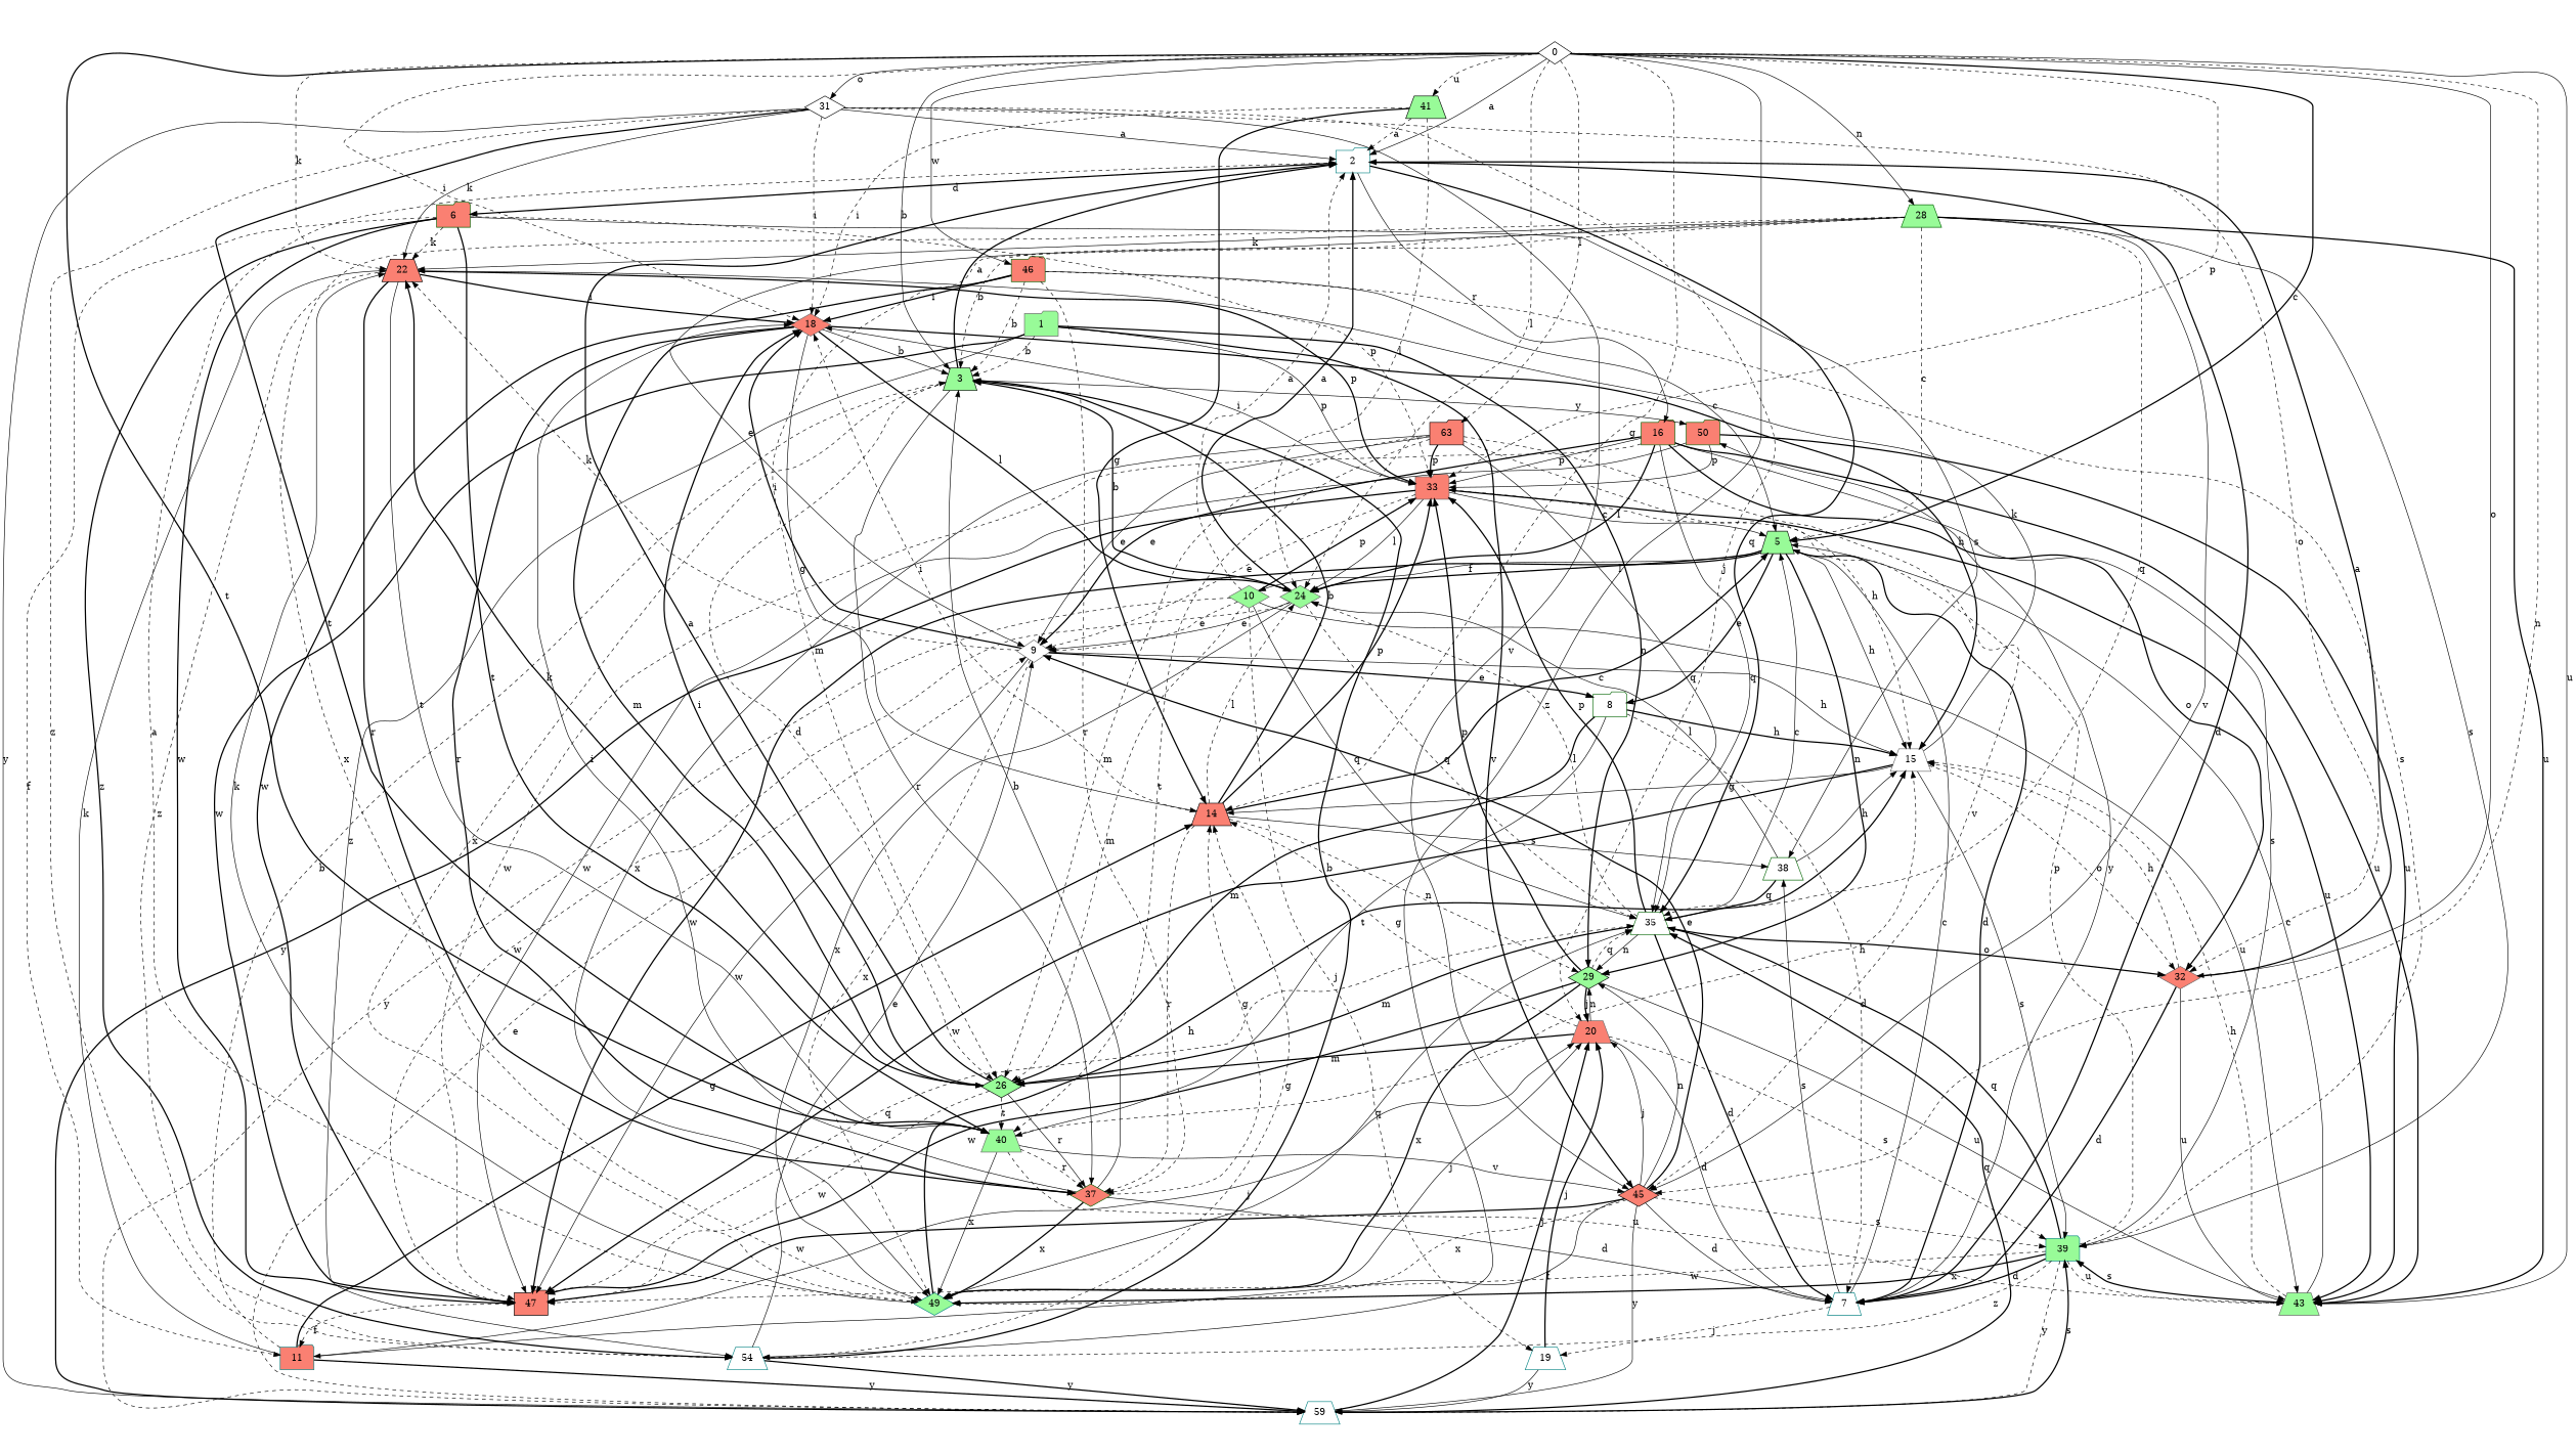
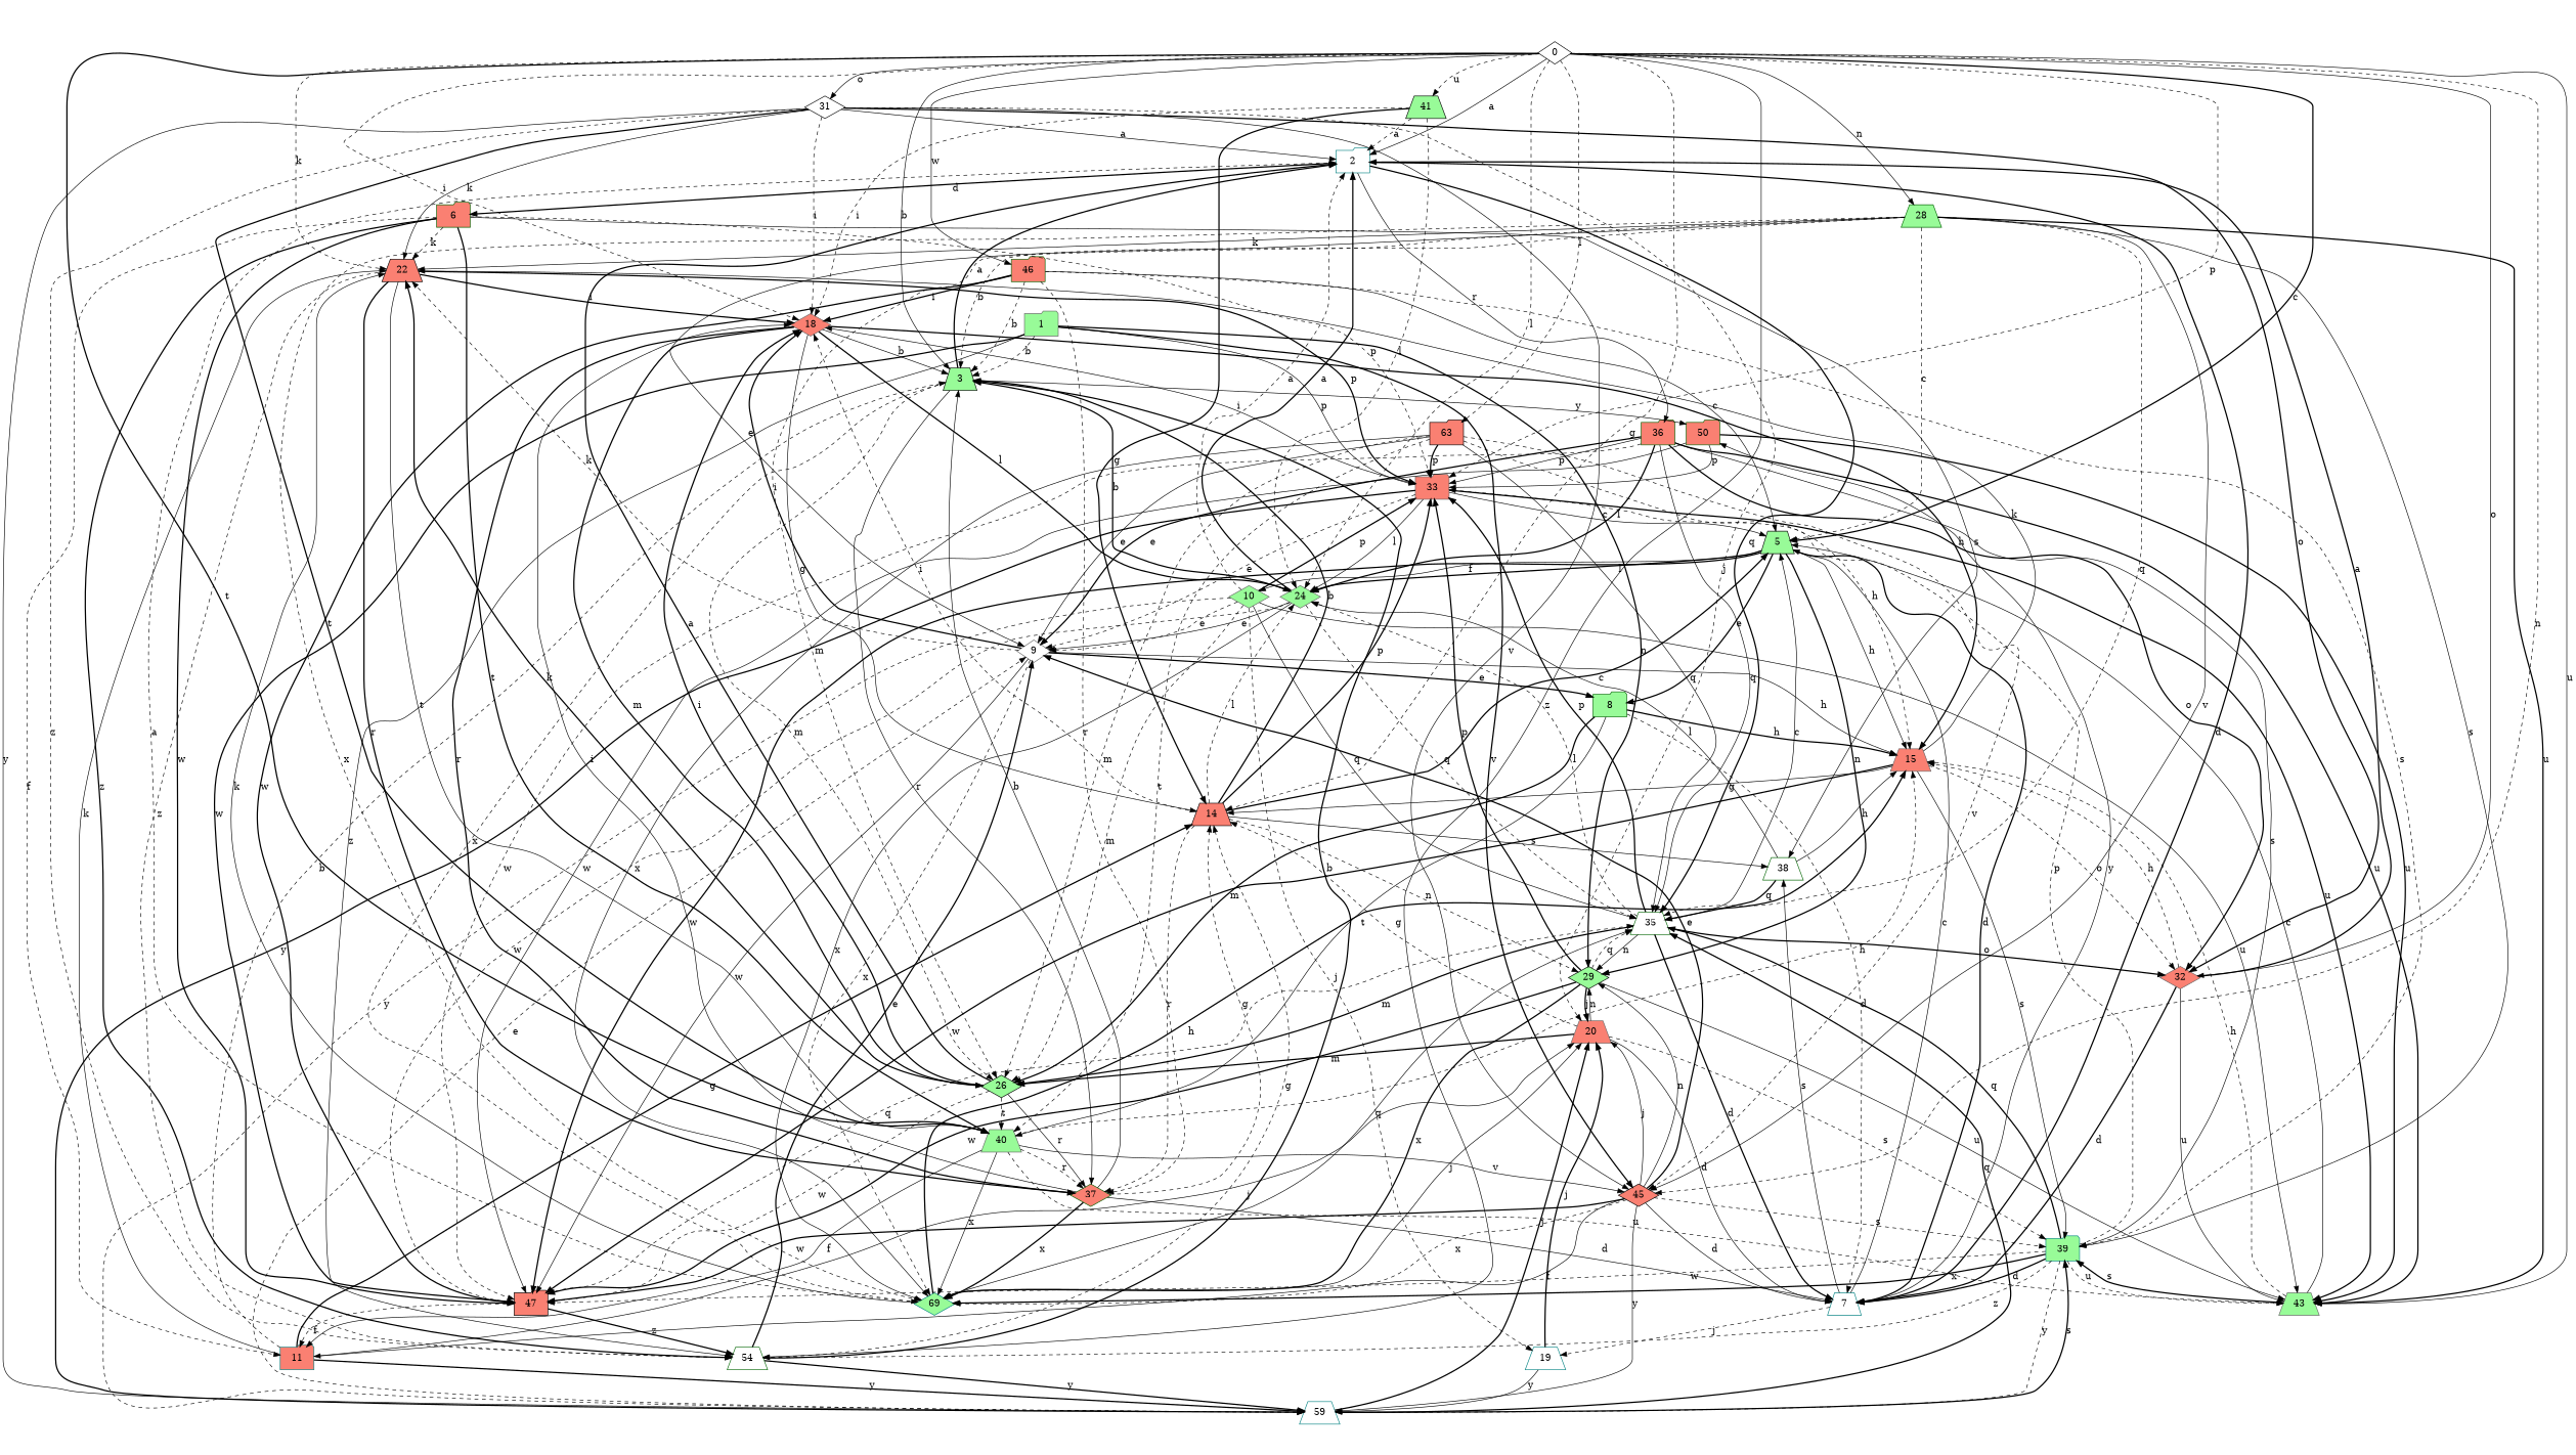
  strict digraph {
    node [color=black fillcolor=salmon shape=trapezium style=filled]
    edge [style=bold]
    0 [fillcolor=white shape=diamond]
    2 [color=teal fillcolor=white shape=folder]
    3 [fillcolor=palegreen]
    5 [fillcolor=palegreen]
    14
    18 [color=gray40 shape=diamond]
    22
    n8 [label=63 shape=folder]
    24 [color=gray40 fillcolor=palegreen shape=diamond]
    28 [color=darkgreen fillcolor=palegreen]
    31 [fillcolor=white shape=diamond]
    32 [color=gray40 shape=diamond]
    33 [color=gray40 shape=folder]
    40 [color=gray40 fillcolor=palegreen]
    41 [fillcolor=palegreen]
    43 [color=gray40 fillcolor=palegreen]
    45 [shape=diamond]
    46 [color=darkgreen shape=folder]
-   54 [color=teal fillcolor=white]
+   54 [color=darkgreen fillcolor=white]
    6 [color=darkgreen shape=folder]
    7 [color=teal fillcolor=white]
    35 [color=darkgreen fillcolor=white]
-   36 [color=darkgreen shape=folder label=16]
+   36 [color=darkgreen shape=folder]
    26 [fillcolor=palegreen shape=diamond]
    37 [color=darkgreen shape=diamond]
-   49 [color=teal fillcolor=palegreen shape=diamond]
+   49 [color=teal fillcolor=palegreen shape=diamond label=69]
    50 [color=darkgreen shape=folder]
    47 [shape=folder]
    29 [fillcolor=palegreen shape=diamond]
-   8 [color=darkgreen fillcolor=white shape=folder]
+   8 [color=darkgreen fillcolor=palegreen shape=folder]
    10 [color=gray40 fillcolor=palegreen shape=diamond]
-   15 [color=gray40 fillcolor=white]
+   15 [color=gray40]
    38 [color=darkgreen fillcolor=white]
    9 [color=gray40 fillcolor=white shape=diamond]
    39 [color=teal fillcolor=palegreen shape=folder]
    n36 [color=teal fillcolor=white label=59]
    20 [color=gray40]
    11 [color=teal shape=folder]
    1 [color=gray40 fillcolor=palegreen shape=folder]
    19 [color=teal fillcolor=white]
    0 -> 2 [label=a style=solid]
    0 -> 3 [label=b style=solid]
    0 -> 5 [label=c]
    0 -> 14 [label=g style=dashed]
    0 -> 18 [label=i style=dashed]
    0 -> 22 [label=k style=dashed]
    0 -> n8 [label=l style=dashed]
    0 -> 24 [label=l style=dashed]
    0 -> 28 [label=n style=solid]
    0 -> 31 [label=o style=solid]
    0 -> 32 [label=o style=solid]
    0 -> 33 [label=p style=dashed]
    0 -> 40 [label=t]
    0 -> 41 [label=u style=dashed]
    0 -> 43 [label=u style=solid]
    0 -> 45 [label=n style=dashed]
    0 -> 46 [label=w style=solid]
    0 -> 54 [label=z style=solid]
    2 -> 6 [label=d]
    2 -> 7 [label=d]
    2 -> 35 [label=q]
    2 -> 36 [label=r style=solid]
    3 -> 2 [label=a]
-   3 -> 26 [label=d style=dashed]
+   3 -> 26 [label=m style=dashed]
    3 -> 37 [label=r style=solid]
    3 -> 49 [label=x style=dashed]
    3 -> 50 [label=y style=solid]
    5 -> 24 [label=l]
    5 -> 7 [label=d]
    5 -> 47 [label=w]
    5 -> 29 [label=n]
    5 -> 8 [label=e]
    5 -> 10 [label=f style=solid]
    5 -> 15 [label=h style=solid]
    14 -> 3 [label=b]
    14 -> 5 [label=c]
    14 -> 18 [label=i style=dashed]
    14 -> 24 [label=l style=dashed]
    14 -> 33 [label=p]
    14 -> 37 [label=r style=dashed]
    14 -> 29 [label=n style=dashed]
    14 -> 38 [label=s style=solid]
    18 -> 3 [label=b style=solid]
    18 -> 14 [label=g style=solid]
    18 -> 24 [label=l]
    18 -> 26 [label=m]
    18 -> 37 [label=r]
    18 -> 15 [label=h]
    22 -> 18 [label=i]
    22 -> 33 [label=p]
    22 -> 40 [label=t style=solid]
    22 -> 54 [label=z style=dashed]
    22 -> 37 [label=r]
    n8 -> 33 [label=p]
    n8 -> 40 [label=t style=dashed]
    n8 -> 45 [label=v style=dashed]
    n8 -> 35 [label=q style=solid]
    n8 -> 26 [label=m style=dashed]
    n8 -> 49 [label=x style=solid]
    n8 -> 15 [label=h style=dashed]
    n8 -> 9 [label=e style=solid]
    24 -> 2 [label=a]
    24 -> 3 [label=b]
    24 -> 35 [label=q style=dashed]
    24 -> 49 [label=x style=solid]
    24 -> 47 [label=w style=dashed]
    24 -> 9 [label=e style=solid]
    28 -> 3 [label=b style=dashed]
    28 -> 5 [label=c style=dashed]
    28 -> 22 [label=k style=solid]
    28 -> 43 [label=u]
    28 -> 45 [label=v style=solid]
    28 -> 35 [label=q style=dashed]
    28 -> 26 [label=m style=dashed]
    28 -> 49 [label=x style=dashed]
    28 -> 9 [label=e style=solid]
    28 -> 39 [label=s style=solid]
    31 -> 2 [label=a style=solid]
    31 -> 18 [label=i style=dashed]
    31 -> 22 [label=k style=solid]
-   31 -> 32 [label=o style=dashed]
+   31 -> 32 [label=o]
    31 -> 40 [label=t]
    31 -> 45 [label=v style=solid]
    31 -> 54 [label=z style=dashed]
    31 -> n36 [label=y style=solid]
    31 -> 20 [label=j style=dashed]
    32 -> 2 [label=a]
    32 -> 43 [label=u style=solid]
    32 -> 7 [label=d]
    32 -> 15 [label=h style=dashed]
    33 -> 5 [label=c style=solid]
    33 -> 18 [label=i style=solid]
    33 -> 24 [label=l style=solid]
    33 -> 43 [label=u]
    33 -> 9 [label=e style=dashed]
    33 -> n36 [label=y]
    40 -> 43 [label=u style=dashed]
    40 -> 45 [label=v style=solid]
    40 -> 37 [label=r style=dashed]
    40 -> 49 [label=x style=solid]
    40 -> 15 [label=h style=dashed]
+   40 -> 11 [label=f style=solid]
    41 -> 2 [label=a style=dashed]
    41 -> 14 [label=g]
    41 -> 18 [label=i style=dashed]
    41 -> 24 [label=l style=dashed]
    43 -> 5 [label=c style=solid]
    43 -> 15 [label=h style=dashed]
    43 -> 39 [label=s]
    45 -> 7 [label=d style=solid]
    45 -> 49 [label=x style=dashed]
    45 -> 47 [label=w]
    45 -> 29 [label=n style=solid]
    45 -> 9 [label=e]
    45 -> 39 [label=s style=dashed]
    45 -> n36 [label=y style=solid]
    45 -> 20 [label=j style=solid]
    45 -> 11 [label=f style=solid]
    46 -> 3 [label=b style=dashed]
    46 -> 5 [label=c style=solid]
    46 -> 18 [label=i]
    46 -> 37 [label=r style=dashed]
    46 -> 47 [label=w]
    46 -> 39 [label=s style=dashed]
    54 -> 3 [label=b]
    54 -> 14 [label=g style=dashed]
-   54 -> 9 [label=e style=solid]
+   54 -> 9 [label=e]
    54 -> n36 [label=y]
    6 -> 22 [label=k style=dashed]
    6 -> 33 [label=p style=dashed]
    6 -> 40 [label=t]
    6 -> 54 [label=z]
    6 -> 47 [label=w]
    6 -> 38 [label=s style=solid]
    6 -> 11 [label=f style=dashed]
    7 -> 5 [label=c style=solid]
    7 -> 50 [label=y style=solid]
    7 -> 38 [label=s style=solid]
    7 -> 19 [label=j style=dashed]
    35 -> 5 [label=c style=solid]
    35 -> 24 [label=l style=dashed]
    35 -> 32 [label=o]
    35 -> 33 [label=p]
    35 -> 7 [label=d]
    35 -> 26 [label=m]
    35 -> 29 [label=n style=solid]
    36 -> 24 [label=l]
    36 -> 32 [label=o]
    36 -> 33 [label=p style=solid]
    36 -> 43 [label=u]
    36 -> 35 [label=q style=solid]
    36 -> 47 [label=w style=dashed]
    36 -> 9 [label=e]
    36 -> 39 [label=s style=solid]
    26 -> 2 [label=a]
    26 -> 18 [label=i]
    26 -> 22 [label=k]
    26 -> 40 [label=t style=dashed]
    26 -> 37 [label=r style=solid]
    26 -> 47 [label=w style=dashed]
    37 -> 3 [label=b style=solid]
    37 -> 14 [label=g style=dashed]
    37 -> 18 [label=i style=solid]
    37 -> 7 [label=d style=solid]
    37 -> 49 [label=x]
    49 -> 2 [label=a style=dashed]
    49 -> 22 [label=k style=solid]
    49 -> 35 [label=q style=solid]
    49 -> 15 [label=h]
    49 -> 20 [label=j style=solid]
    50 -> 33 [label=p style=solid]
    50 -> 43 [label=u]
    50 -> 47 [label=w style=solid]
+   47 -> 54 [label=z]
    47 -> 35 [label=q style=dashed]
    47 -> 11 [label=f style=dashed]
    29 -> 33 [label=p]
    29 -> 43 [label=u style=solid]
    29 -> 35 [label=q style=dashed]
    29 -> 49 [label=x]
    29 -> 47 [label=w]
    29 -> 20 [label=j]
    8 -> 40 [label=t style=solid]
    8 -> 7 [label=d style=dashed]
    8 -> 26 [label=m]
    8 -> 15 [label=h]
    10 -> 2 [label=a style=dashed]
    10 -> 33 [label=p]
    10 -> 43 [label=u style=solid]
    10 -> 35 [label=q style=solid]
    10 -> 26 [label=m style=dashed]
    10 -> 9 [label=e style=dashed]
    10 -> n36 [label=y style=dashed]
    10 -> 19 [label=j style=dashed]
    15 -> 14 [label=g style=solid]
    15 -> 22 [label=k style=solid]
    15 -> 32 [label=o style=dashed]
    15 -> 47 [label=w]
    15 -> 39 [label=s style=solid]
    38 -> 24 [label=l style=solid]
    38 -> 35 [label=q]
    38 -> 15 [label=h style=solid]
    9 -> 18 [label=i]
    9 -> 22 [label=k style=dashed]
    9 -> 49 [label=x style=dashed]
    9 -> 47 [label=w style=solid]
    9 -> 8 [label=e]
    9 -> 15 [label=h style=solid]
    39 -> 33 [label=p style=dashed]
    39 -> 43 [label=u style=dashed]
    39 -> 54 [label=z style=dashed]
    39 -> 7 [label=d]
    39 -> 35 [label=q]
    39 -> 49 [label=x]
    39 -> 47 [label=w style=dashed]
    39 -> n36 [label=y style=dashed]
    n36 -> 35 [label=q]
    n36 -> 9 [label=e style=dashed]
    n36 -> 39 [label=s]
    n36 -> 20 [label=j]
    20 -> 14 [label=g style=dashed]
    20 -> 7 [label=d style=solid]
    20 -> 26 [label=m]
    20 -> 29 [label=n style=solid]
    20 -> 39 [label=s style=dashed]
    11 -> 3 [label=b style=dashed]
    11 -> 14 [label=g]
    11 -> 22 [label=k style=solid]
    11 -> n36 [label=y]
    11 -> 20 [label=j style=solid]
    1 -> 3 [label=b style=dashed]
    1 -> 33 [label=p style=solid]
    1 -> 45 [label=v]
    1 -> 54 [label=z style=solid]
    1 -> 47 [label=w]
    1 -> 29 [label=n]
    19 -> n36 [label=y style=solid]
    19 -> 20 [label=j]
  }
